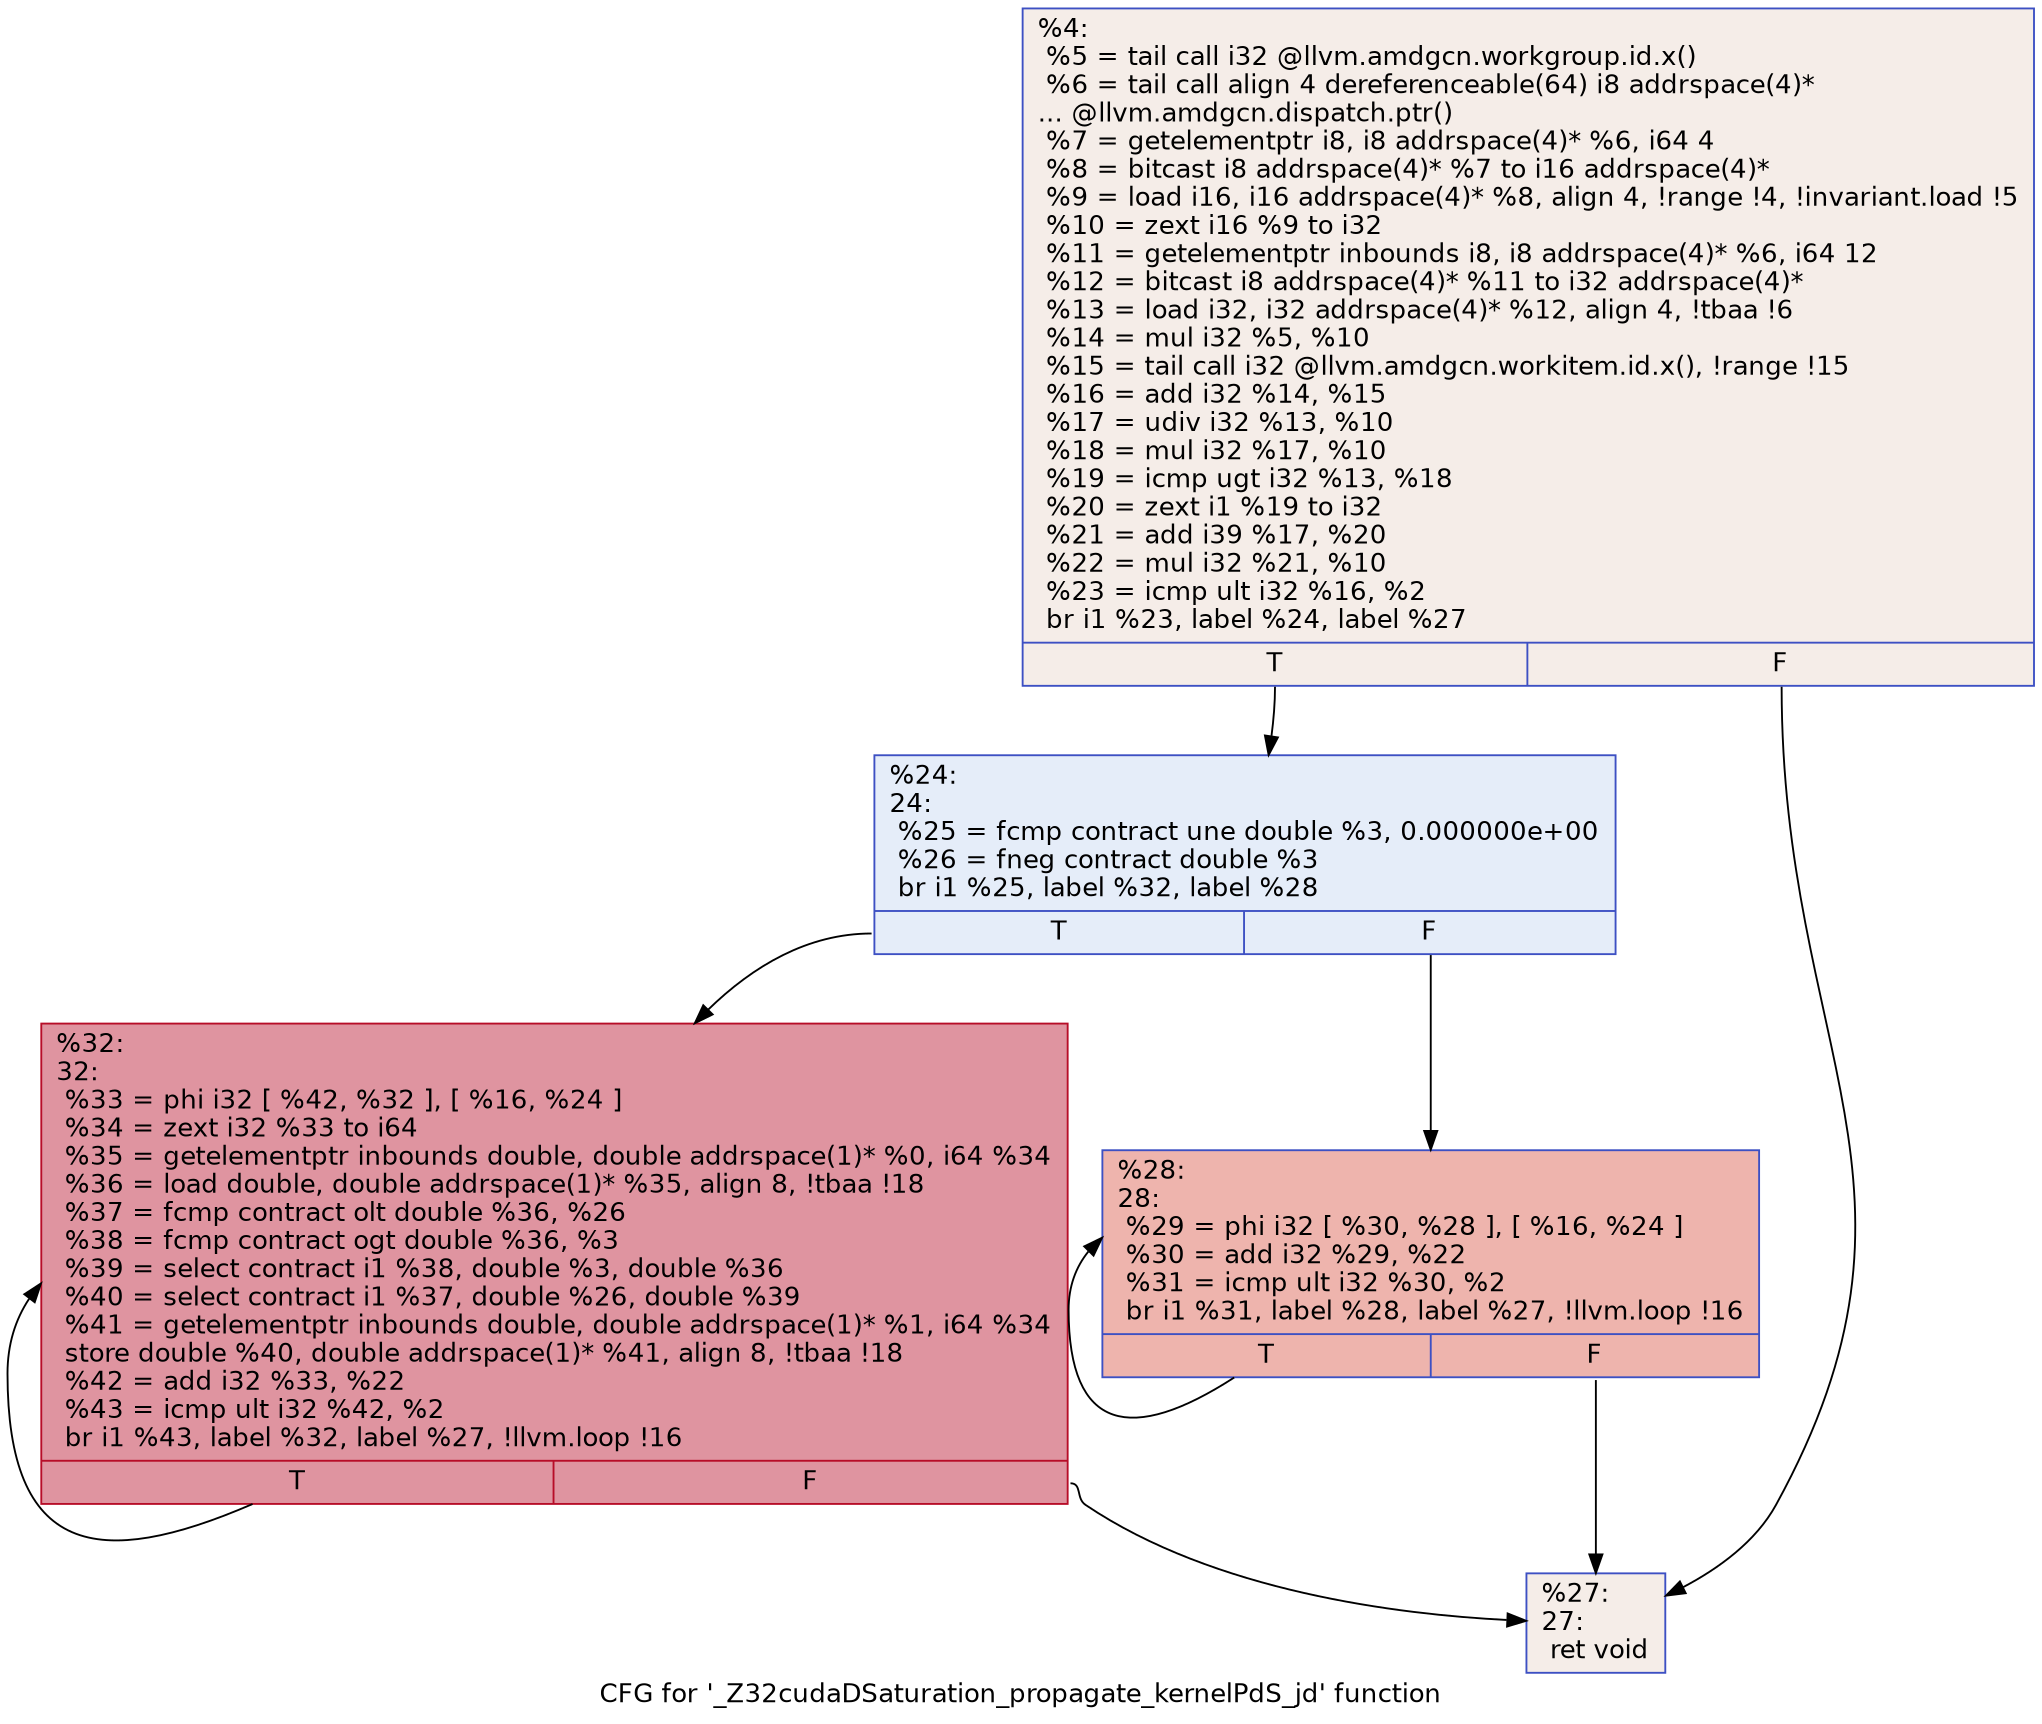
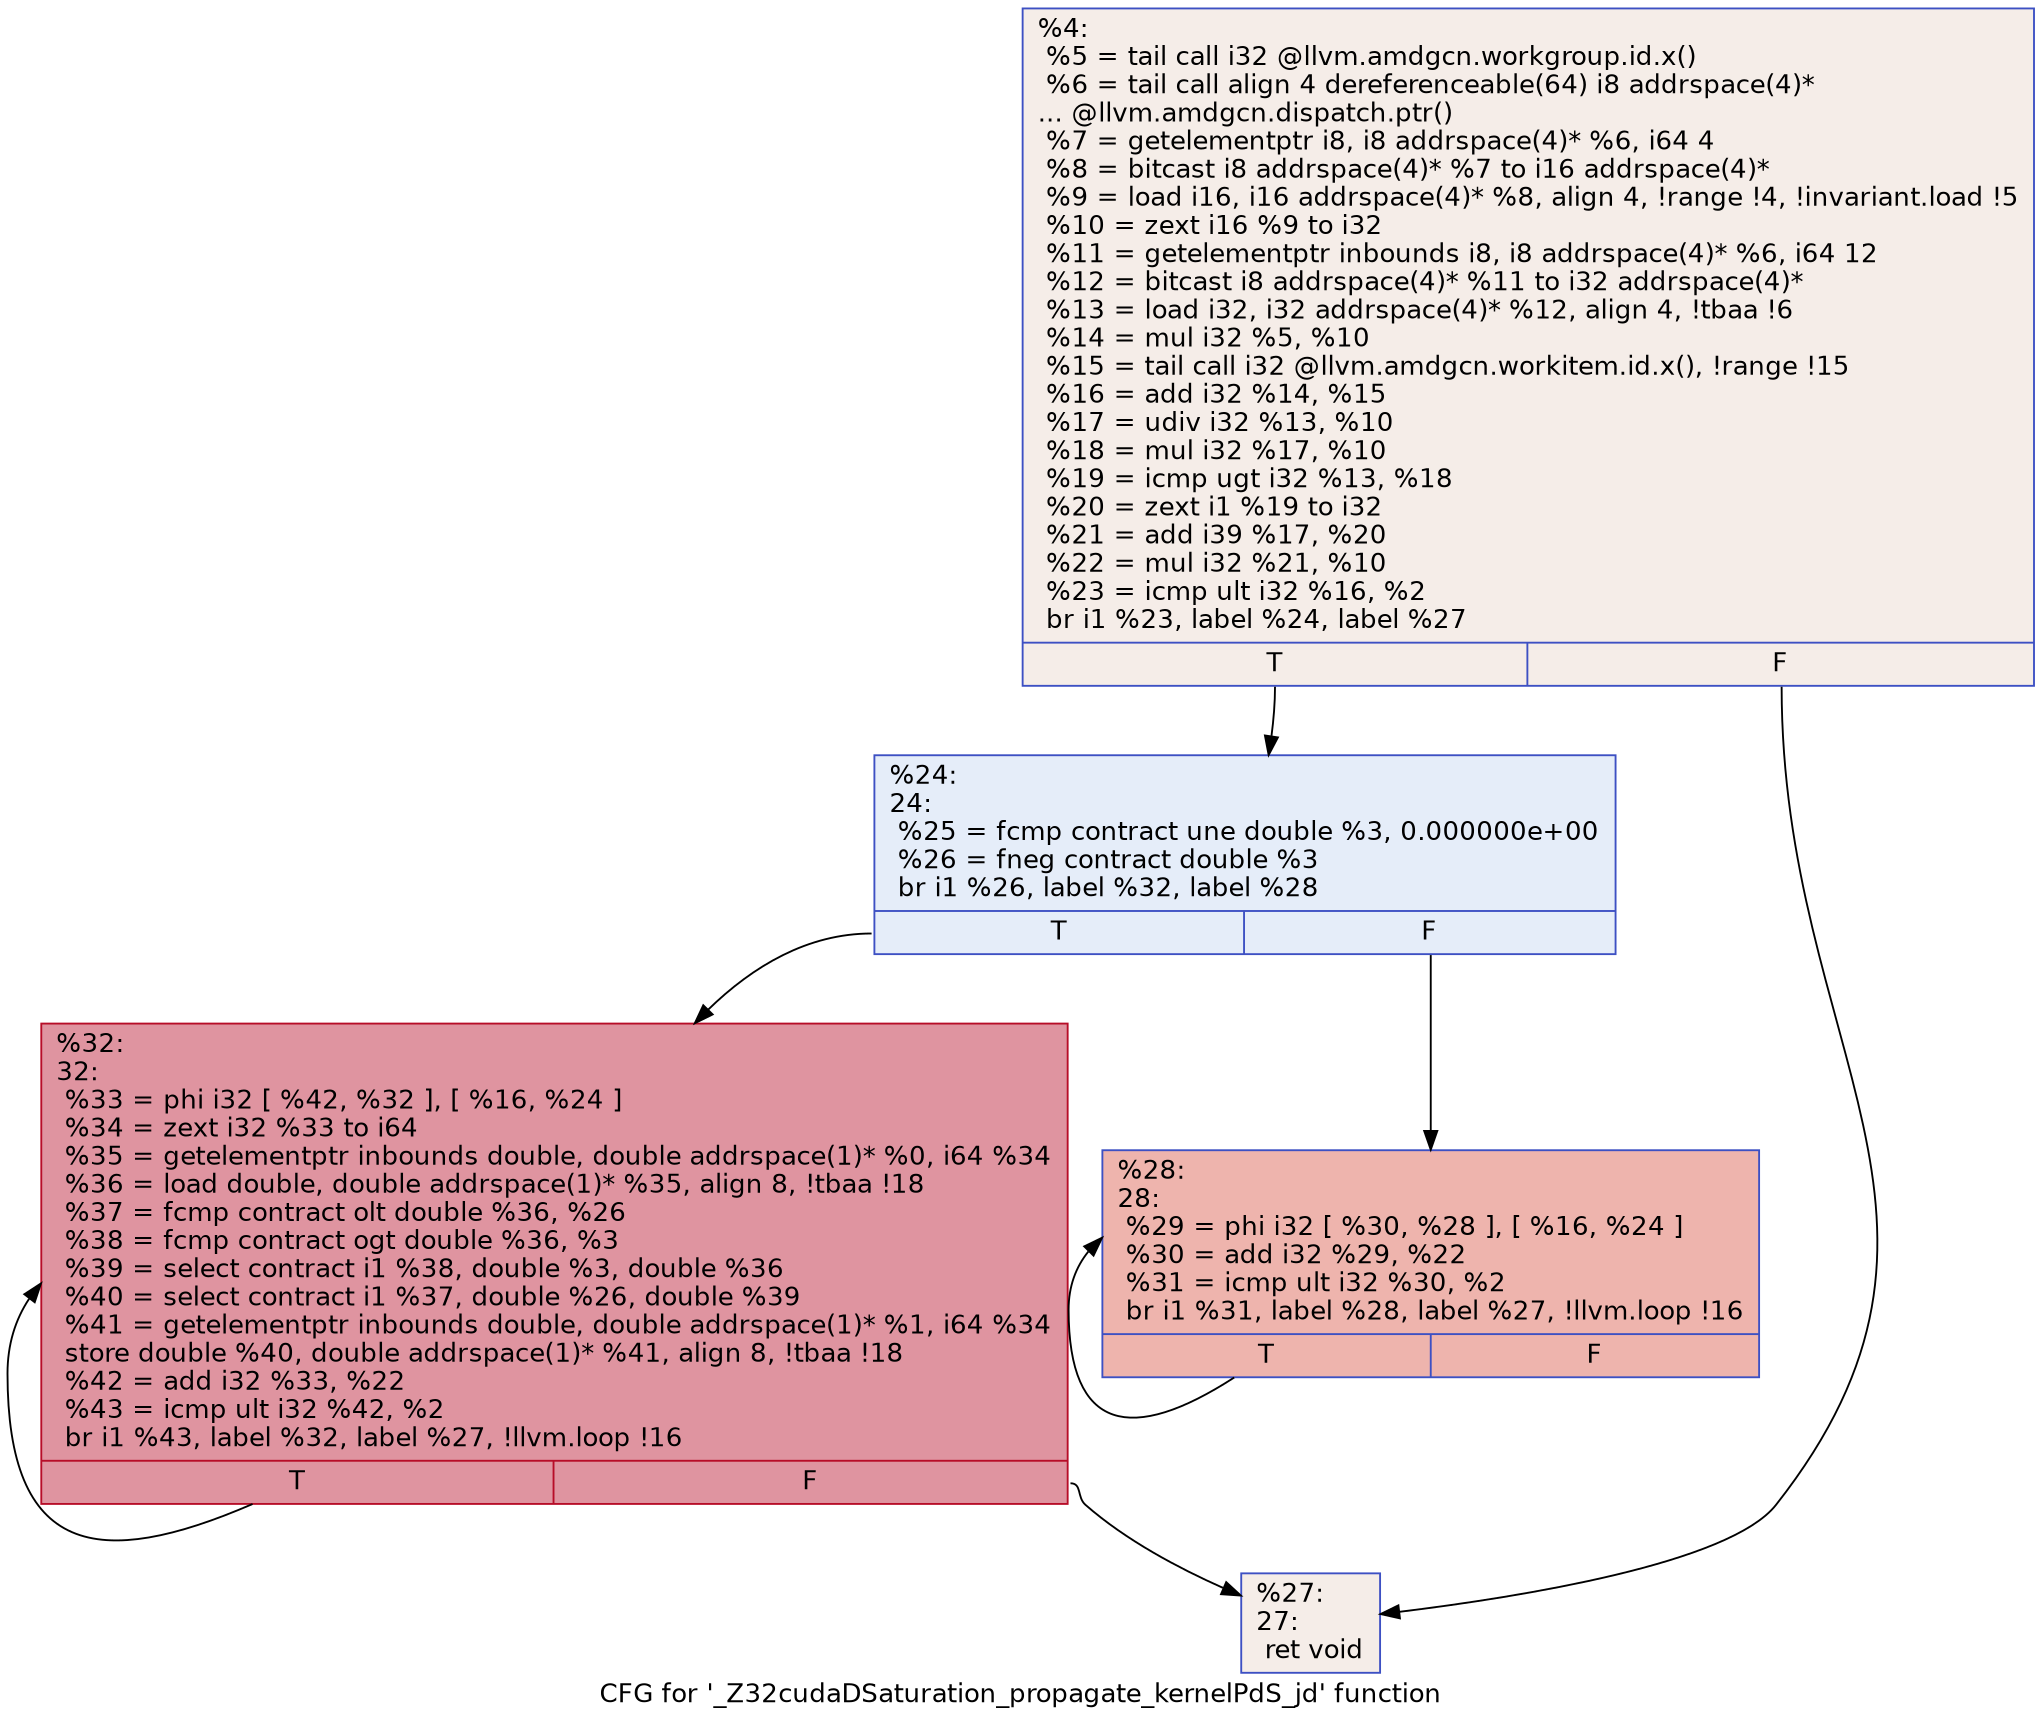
  digraph {
    fontname="DejaVu Sans"
    label="CFG for '_Z32cudaDSaturation_propagate_kernelPdS_jd' function"
    node [color="#3d50c3ff" fillcolor="#e8d6cc70" fontname="DejaVu Sans" shape=record style=filled]
    edge [fontname="DejaVu Sans" tailport=s0]
    n1 [label="{%4:\l  %5 = tail call i32 @llvm.amdgcn.workgroup.id.x()\l  %6 = tail call align 4 dereferenceable(64) i8 addrspace(4)*\l... @llvm.amdgcn.dispatch.ptr()\l  %7 = getelementptr i8, i8 addrspace(4)* %6, i64 4\l  %8 = bitcast i8 addrspace(4)* %7 to i16 addrspace(4)*\l  %9 = load i16, i16 addrspace(4)* %8, align 4, !range !4, !invariant.load !5\l  %10 = zext i16 %9 to i32\l  %11 = getelementptr inbounds i8, i8 addrspace(4)* %6, i64 12\l  %12 = bitcast i8 addrspace(4)* %11 to i32 addrspace(4)*\l  %13 = load i32, i32 addrspace(4)* %12, align 4, !tbaa !6\l  %14 = mul i32 %5, %10\l  %15 = tail call i32 @llvm.amdgcn.workitem.id.x(), !range !15\l  %16 = add i32 %14, %15\l  %17 = udiv i32 %13, %10\l  %18 = mul i32 %17, %10\l  %19 = icmp ugt i32 %13, %18\l  %20 = zext i1 %19 to i32\l  %21 = add i39 %17, %20\l  %22 = mul i32 %21, %10\l  %23 = icmp ult i32 %16, %2\l  br i1 %23, label %24, label %27\l|{<s0>T|<s1>F}}"]
-   n2 [fillcolor="#c5d6f270" label="{%24:\l24:                                               \l  %25 = fcmp contract une double %3, 0.000000e+00\l  %26 = fneg contract double %3\l  br i1 %25, label %32, label %28\l|{<s0>T|<s1>F}}"]
+   n2 [fillcolor="#c5d6f270" label="{%24:\l24:                                               \l  %25 = fcmp contract une double %3, 0.000000e+00\l  %26 = fneg contract double %3\l  br i1 %26, label %32, label %28\l|{<s0>T|<s1>F}}"]
    n3 [label="{%27:\l27:                                               \l  ret void\l}"]
    n4 [color="#b70d28ff" fillcolor="#b70d2870" label="{%32:\l32:                                               \l  %33 = phi i32 [ %42, %32 ], [ %16, %24 ]\l  %34 = zext i32 %33 to i64\l  %35 = getelementptr inbounds double, double addrspace(1)* %0, i64 %34\l  %36 = load double, double addrspace(1)* %35, align 8, !tbaa !18\l  %37 = fcmp contract olt double %36, %26\l  %38 = fcmp contract ogt double %36, %3\l  %39 = select contract i1 %38, double %3, double %36\l  %40 = select contract i1 %37, double %26, double %39\l  %41 = getelementptr inbounds double, double addrspace(1)* %1, i64 %34\l  store double %40, double addrspace(1)* %41, align 8, !tbaa !18\l  %42 = add i32 %33, %22\l  %43 = icmp ult i32 %42, %2\l  br i1 %43, label %32, label %27, !llvm.loop !16\l|{<s0>T|<s1>F}}"]
    n5 [fillcolor="#d8564670" label="{%28:\l28:                                               \l  %29 = phi i32 [ %30, %28 ], [ %16, %24 ]\l  %30 = add i32 %29, %22\l  %31 = icmp ult i32 %30, %2\l  br i1 %31, label %28, label %27, !llvm.loop !16\l|{<s0>T|<s1>F}}"]
    n1 -> n2
    n1 -> n3 [tailport=s1]
    n2 -> n4
    n2 -> n5 [tailport=s1]
    n4 -> n3 [tailport=s1]
    n4 -> n4
-   n5 -> n3 [tailport=s1]
    n5 -> n5
  }
